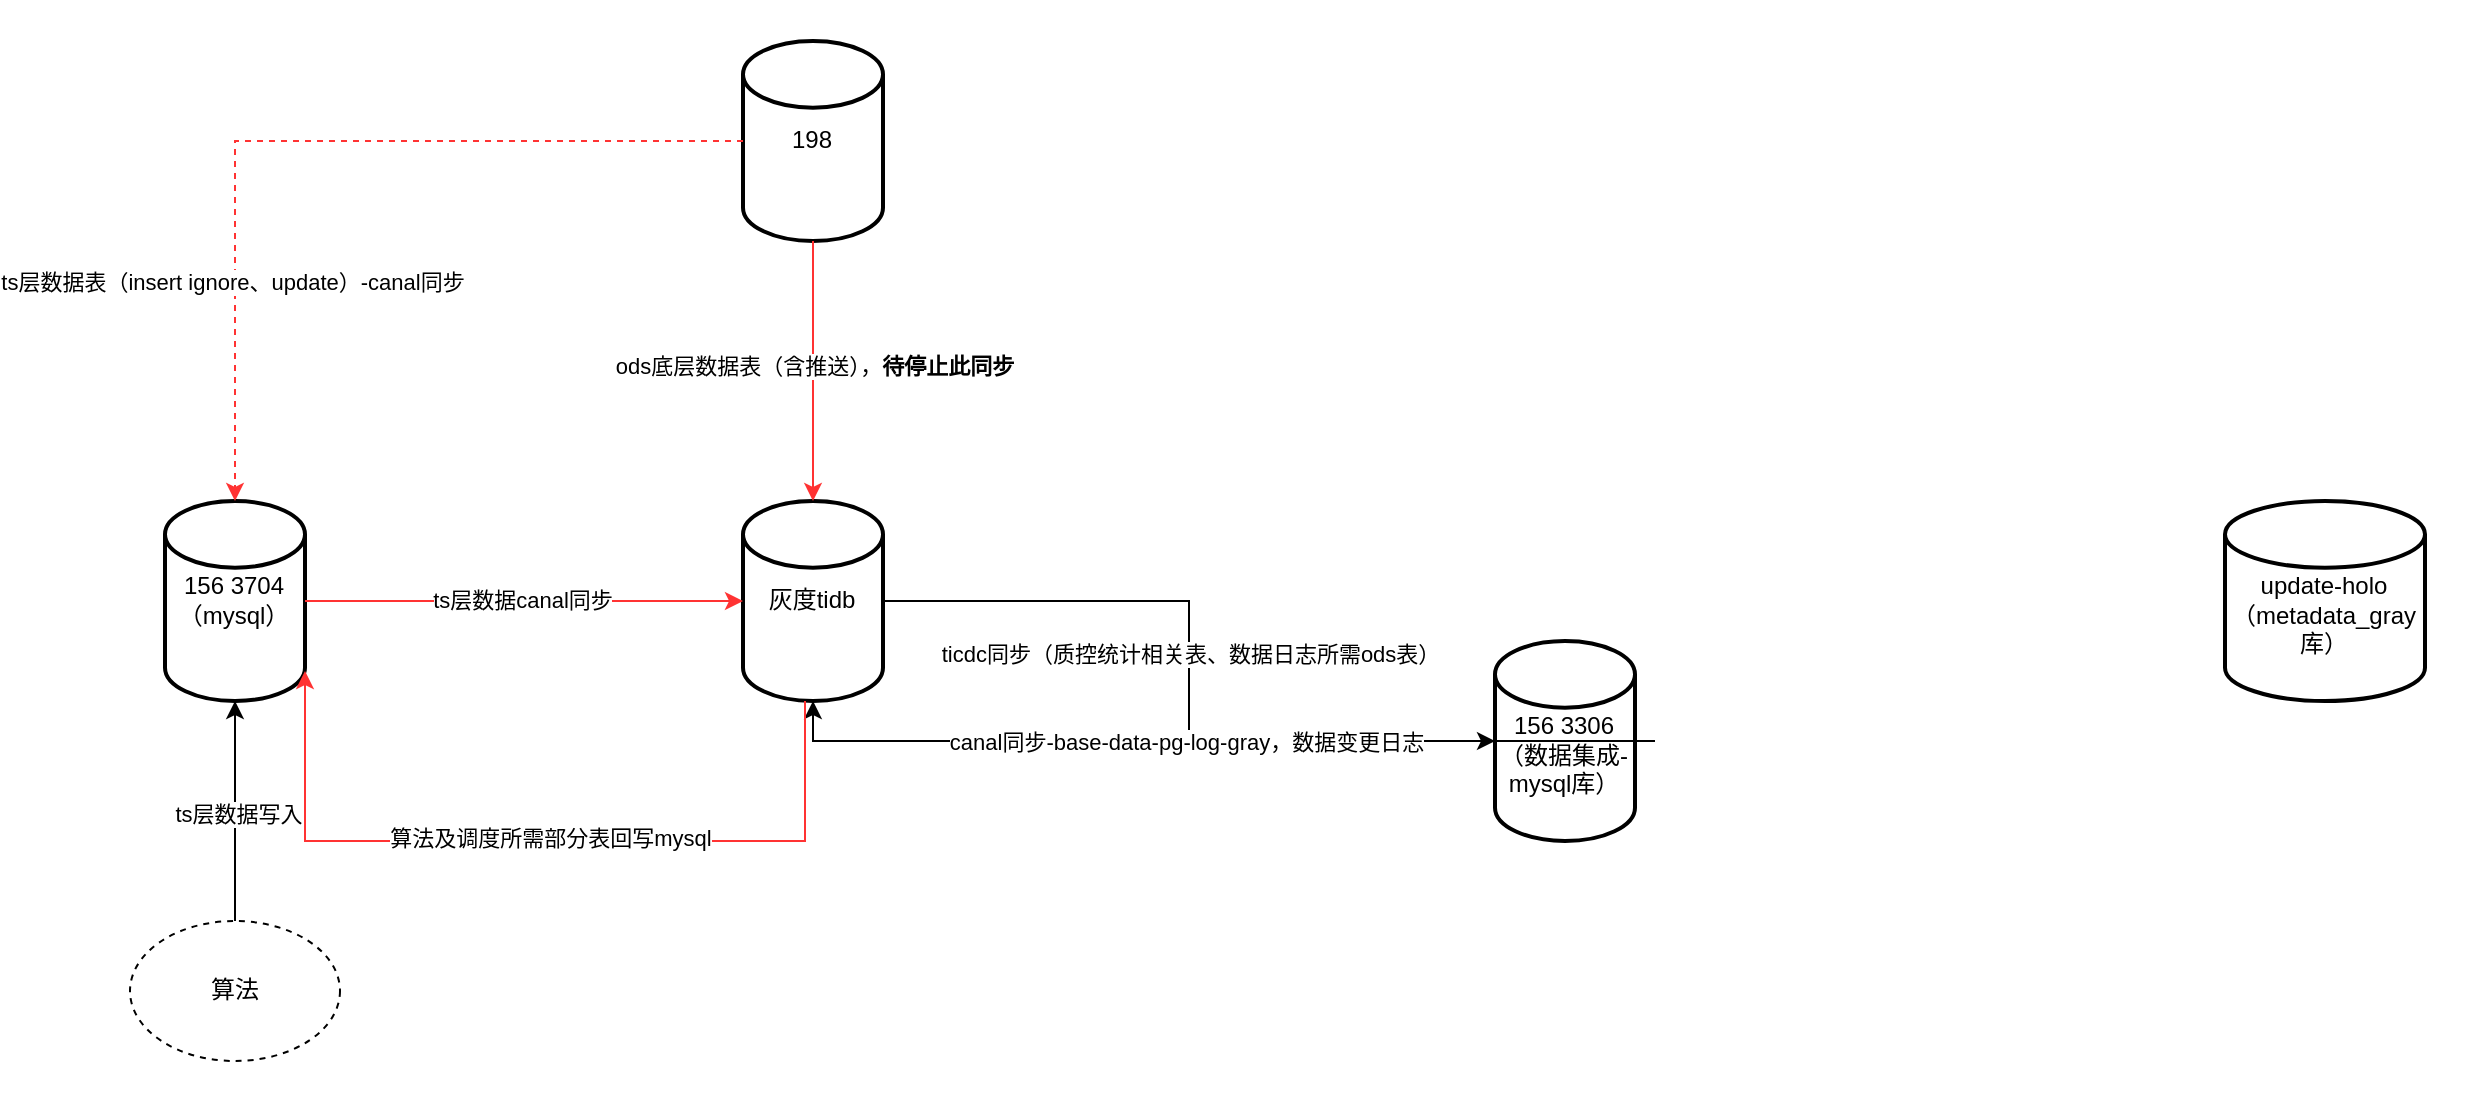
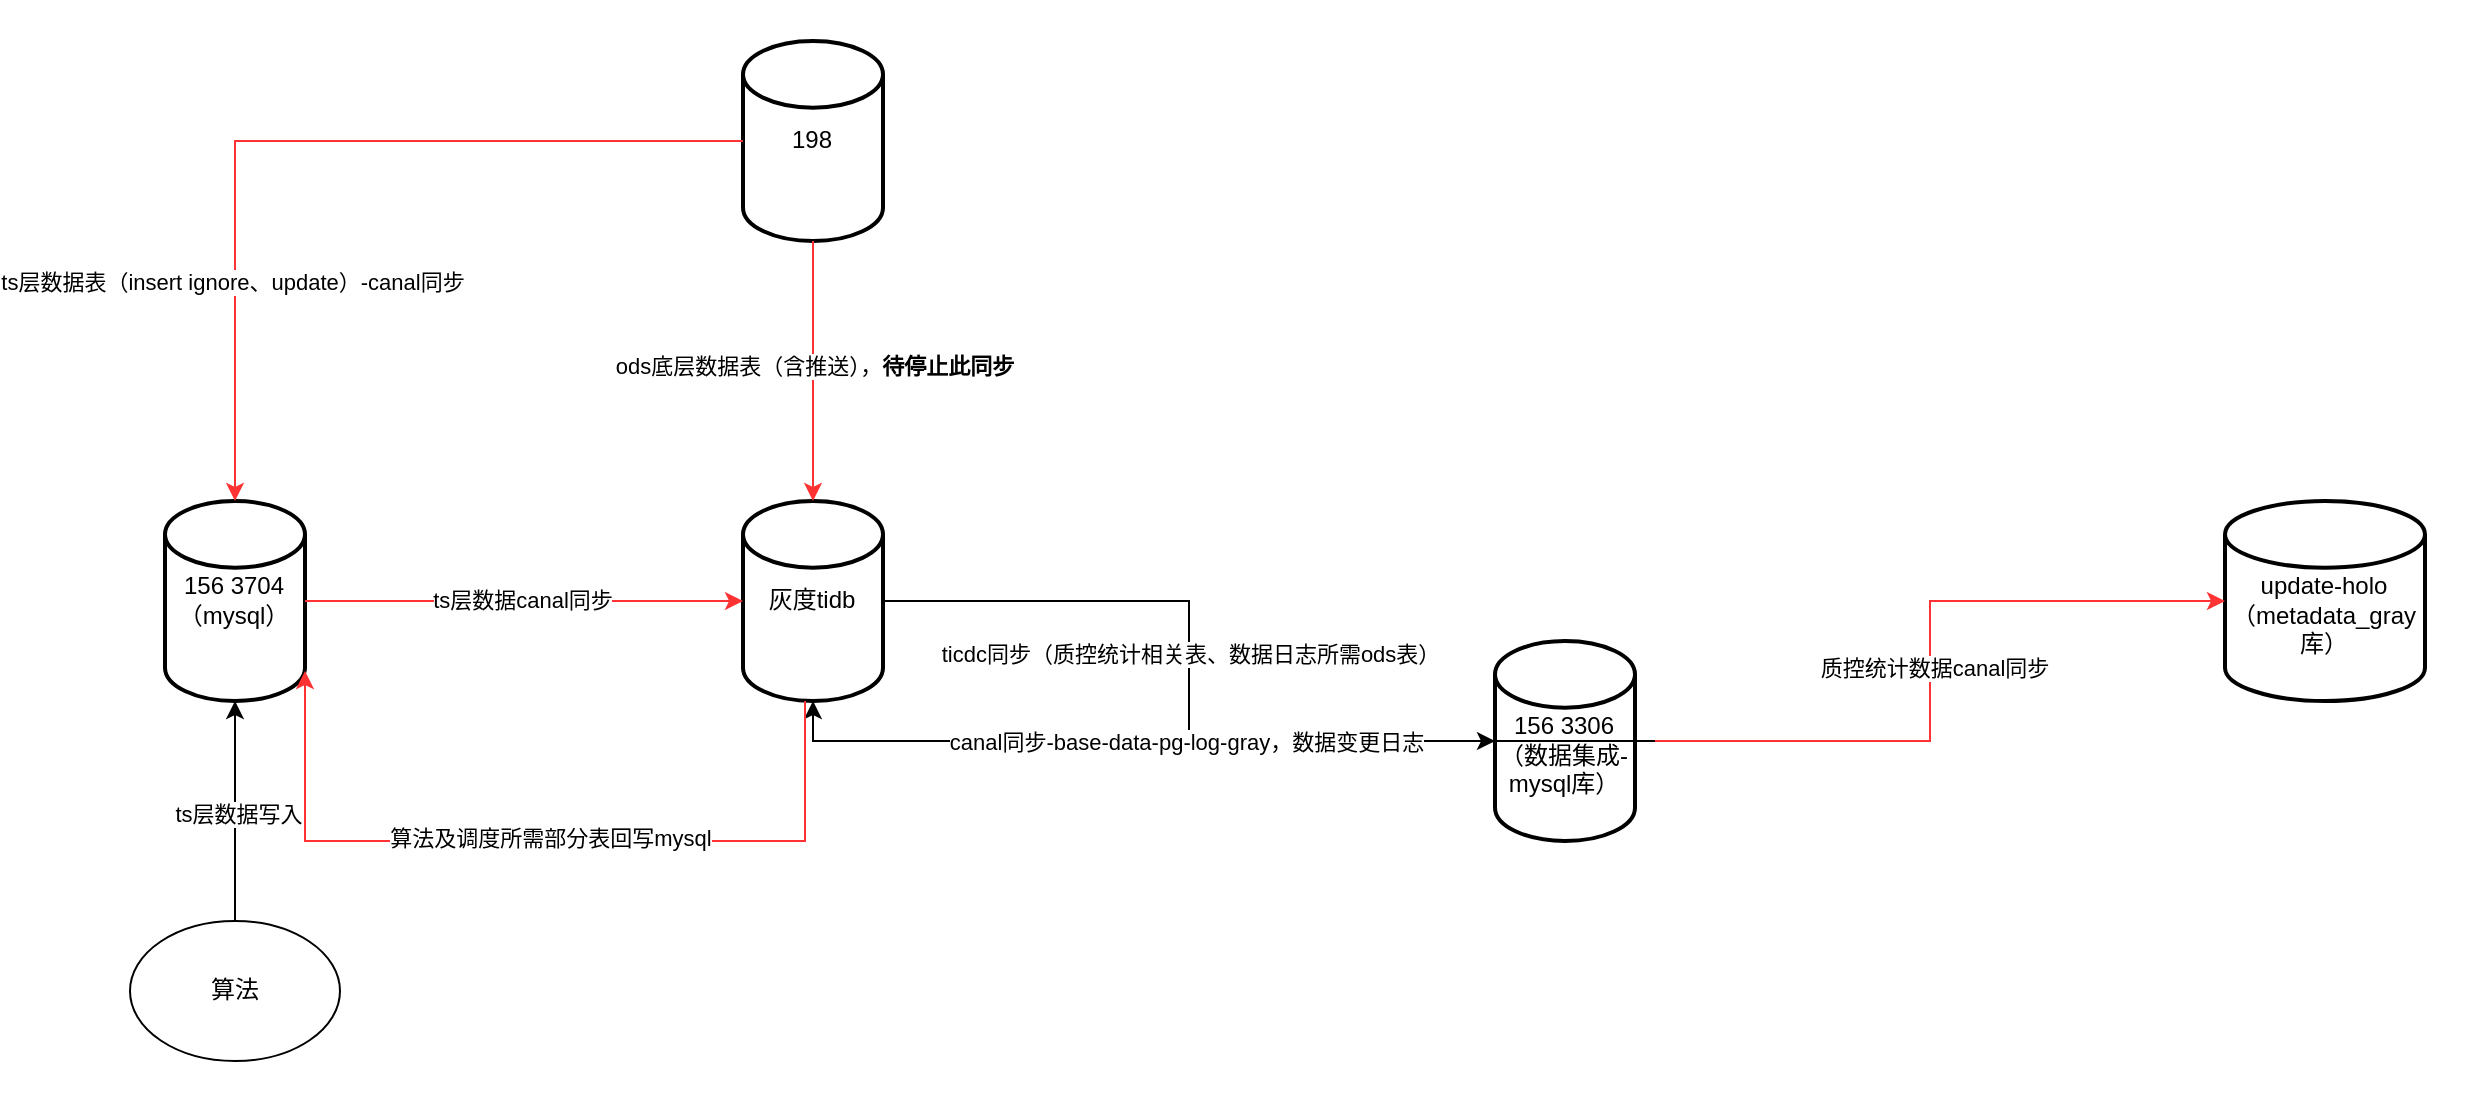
  <mxCell id="0" />
  <mxCell id="1" parent="0" />
  <mxCell id="2" value="156 3704（mysql）" style="strokeWidth=2;html=1;shape=mxgraph.flowchart.database;whiteSpace=wrap;" vertex="1" parent="1"><mxGeometry x="38" y="250" width="70" height="100" as="geometry" /></mxCell>
  <mxCell id="3" value="&lt;div&gt;&lt;br&gt;&lt;/div&gt;156 3306&lt;br&gt;（数据集成-mysql库）" style="strokeWidth=2;html=1;shape=mxgraph.flowchart.database;whiteSpace=wrap;" vertex="1" parent="1"><mxGeometry x="703" y="320" width="70" height="100" as="geometry" /></mxCell>
- <mxCell id="4" value="算法" style="ellipse;whiteSpace=wrap;html=1;dashed=1;" vertex="1" parent="1"><mxGeometry x="20.5" y="460" width="105" height="70" as="geometry" /></mxCell>
+ <mxCell id="4" value="算法" style="ellipse;whiteSpace=wrap;html=1;" vertex="1" parent="1"><mxGeometry x="20.5" y="460" width="105" height="70" as="geometry" /></mxCell>
  <mxCell id="5" style="edgeStyle=orthogonalEdgeStyle;rounded=0;orthogonalLoop=1;jettySize=auto;html=1;entryX=0.5;entryY=1;entryDx=0;entryDy=0;entryPerimeter=0;" edge="1" parent="1" source="4" target="2"><mxGeometry relative="1" as="geometry" /></mxCell>
  <mxCell id="6" value="ts层数据写入" style="edgeLabel;html=1;align=center;verticalAlign=middle;resizable=0;points=[];" vertex="1" connectable="0" parent="5"><mxGeometry x="-0.012" y="-1" relative="1" as="geometry"><mxPoint as="offset" /></mxGeometry></mxCell>
  <mxCell id="7" value="灰度tidb" style="strokeWidth=2;html=1;shape=mxgraph.flowchart.database;whiteSpace=wrap;" vertex="1" parent="1"><mxGeometry x="327" y="250" width="70" height="100" as="geometry" /></mxCell>
  <mxCell id="8" style="edgeStyle=orthogonalEdgeStyle;rounded=0;orthogonalLoop=1;jettySize=auto;html=1;entryX=0;entryY=0.5;entryDx=0;entryDy=0;entryPerimeter=0;strokeColor=#FF3333;" edge="1" parent="1" source="2" target="7"><mxGeometry relative="1" as="geometry" /></mxCell>
  <mxCell id="9" value="ts层数据canal同步" style="edgeLabel;html=1;align=center;verticalAlign=middle;resizable=0;points=[];" vertex="1" connectable="0" parent="8"><mxGeometry x="-0.026" y="1" relative="1" as="geometry"><mxPoint x="1" as="offset" /></mxGeometry></mxCell>
  <mxCell id="10" style="edgeStyle=orthogonalEdgeStyle;rounded=0;orthogonalLoop=1;jettySize=auto;html=1;entryX=0;entryY=0.5;entryDx=0;entryDy=0;entryPerimeter=0;" edge="1" parent="1" source="7" target="3"><mxGeometry relative="1" as="geometry" /></mxCell>
  <mxCell id="11" value="ticdc同步（质控统计相关表、数据日志所需ods表）" style="edgeLabel;html=1;align=center;verticalAlign=middle;resizable=0;points=[];" vertex="1" connectable="0" parent="10"><mxGeometry x="-0.046" relative="1" as="geometry"><mxPoint as="offset" /></mxGeometry></mxCell>
  <mxCell id="12" value="&lt;div&gt;&lt;br&gt;&lt;/div&gt;update-holo（metadata_gray库）" style="strokeWidth=2;html=1;shape=mxgraph.flowchart.database;whiteSpace=wrap;" vertex="1" parent="1"><mxGeometry x="1068" y="250" width="100" height="100" as="geometry" /></mxCell>
+ <mxCell id="13" style="edgeStyle=orthogonalEdgeStyle;rounded=0;orthogonalLoop=1;jettySize=auto;html=1;entryX=0;entryY=0.5;entryDx=0;entryDy=0;entryPerimeter=0;strokeColor=#FF3333;" edge="1" parent="1" source="3" target="12"><mxGeometry relative="1" as="geometry" /></mxCell>
+ <mxCell id="14" value="质控统计数据canal同步" style="edgeLabel;html=1;align=center;verticalAlign=middle;resizable=0;points=[];" vertex="1" connectable="0" parent="13"><mxGeometry x="0.01" y="-2" relative="1" as="geometry"><mxPoint as="offset" /></mxGeometry></mxCell>
  <mxCell id="15" value="198" style="strokeWidth=2;html=1;shape=mxgraph.flowchart.database;whiteSpace=wrap;" vertex="1" parent="1"><mxGeometry x="327" y="20" width="70" height="100" as="geometry" /></mxCell>
  <mxCell id="16" style="edgeStyle=orthogonalEdgeStyle;rounded=0;orthogonalLoop=1;jettySize=auto;html=1;entryX=0.5;entryY=0;entryDx=0;entryDy=0;entryPerimeter=0;strokeColor=#FF3333;" edge="1" parent="1" source="15" target="7"><mxGeometry relative="1" as="geometry" /></mxCell>
  <mxCell id="17" value="ods底层数据表（含推送），&lt;b&gt;待停止此同步&lt;/b&gt;" style="edgeLabel;html=1;align=center;verticalAlign=middle;resizable=0;points=[];" vertex="1" connectable="0" parent="16"><mxGeometry x="-0.049" relative="1" as="geometry"><mxPoint as="offset" /></mxGeometry></mxCell>
- <mxCell id="18" style="edgeStyle=orthogonalEdgeStyle;rounded=0;orthogonalLoop=1;jettySize=auto;html=1;entryX=0.5;entryY=0;entryDx=0;entryDy=0;entryPerimeter=0;strokeColor=#FF3333;dashed=1;" edge="1" parent="1" source="15" target="2"><mxGeometry relative="1" as="geometry" /></mxCell>
+ <mxCell id="18" style="edgeStyle=orthogonalEdgeStyle;rounded=0;orthogonalLoop=1;jettySize=auto;html=1;entryX=0.5;entryY=0;entryDx=0;entryDy=0;entryPerimeter=0;strokeColor=#FF3333;" edge="1" parent="1" source="15" target="2"><mxGeometry relative="1" as="geometry" /></mxCell>
  <mxCell id="19" value="ts层数据表（insert ignore、update）-canal同步" style="edgeLabel;html=1;align=center;verticalAlign=middle;resizable=0;points=[];" vertex="1" connectable="0" parent="18"><mxGeometry x="0.492" y="-2" relative="1" as="geometry"><mxPoint as="offset" /></mxGeometry></mxCell>
  <mxCell id="20" style="edgeStyle=orthogonalEdgeStyle;rounded=0;orthogonalLoop=1;jettySize=auto;html=1;entryX=0.5;entryY=1;entryDx=0;entryDy=0;entryPerimeter=0;" edge="1" parent="1" source="3" target="7"><mxGeometry relative="1" as="geometry"><Array as="points"><mxPoint x="783" y="370" /><mxPoint x="362" y="370" /></Array></mxGeometry></mxCell>
  <mxCell id="21" value="canal同步-base-data-pg-log-gray，数据变更日志" style="edgeLabel;html=1;align=center;verticalAlign=middle;resizable=0;points=[];" vertex="1" connectable="0" parent="20"><mxGeometry x="0.088" relative="1" as="geometry"><mxPoint as="offset" /></mxGeometry></mxCell>
  <mxCell id="22" style="edgeStyle=orthogonalEdgeStyle;rounded=0;orthogonalLoop=1;jettySize=auto;html=1;entryX=1;entryY=0.85;entryDx=0;entryDy=0;entryPerimeter=0;strokeColor=#FF3333;" edge="1" parent="1" target="2"><mxGeometry relative="1" as="geometry"><mxPoint x="358" y="350" as="sourcePoint" /><Array as="points"><mxPoint x="358" y="420" /><mxPoint x="108" y="420" /></Array></mxGeometry></mxCell>
  <mxCell id="23" value="算法及调度所需部分表回写mysql" style="edgeLabel;html=1;align=center;verticalAlign=middle;resizable=0;points=[];" vertex="1" connectable="0" parent="22"><mxGeometry x="-0.022" y="-2" relative="1" as="geometry"><mxPoint as="offset" /></mxGeometry></mxCell>
